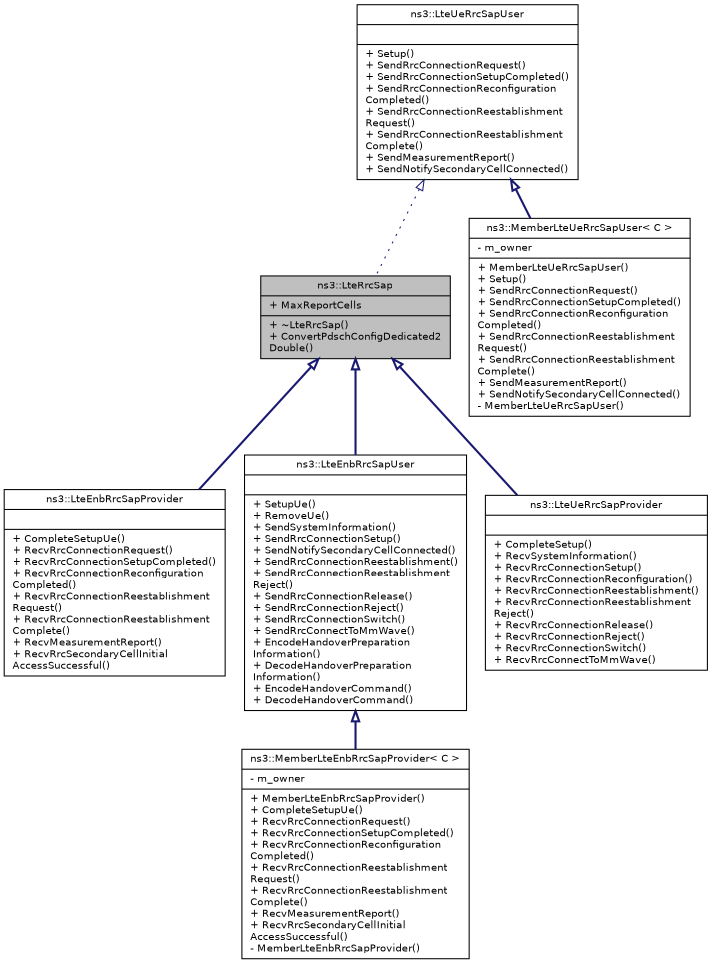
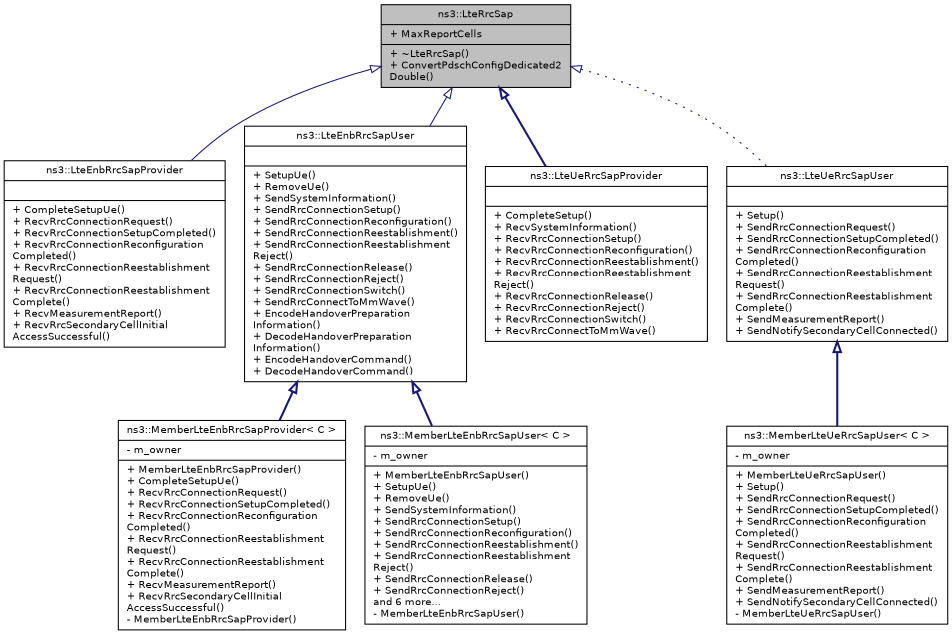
  digraph {
    node [color=black fillcolor=white fontname=Helvetica fontsize=10 shape=record style=filled]
    edge [arrowtail=onormal color=midnightblue dir=back fontname=Helvetica fontsize=10 labelfontname=Helvetica labelfontsize=10 style=bold]
    n1 [fillcolor=grey75 fontcolor=black height=0.2 label="{ns3::LteRrcSap\n|+ MaxReportCells\l|+ ~LteRrcSap()\l+ ConvertPdschConfigDedicated2\lDouble()\l}" width=0.4]
    n2 [height=0.2 label="{ns3::LteEnbRrcSapProvider\n||+ CompleteSetupUe()\l+ RecvRrcConnectionRequest()\l+ RecvRrcConnectionSetupCompleted()\l+ RecvRrcConnectionReconfiguration\lCompleted()\l+ RecvRrcConnectionReestablishment\lRequest()\l+ RecvRrcConnectionReestablishment\lComplete()\l+ RecvMeasurementReport()\l+ RecvRrcSecondaryCellInitial\lAccessSuccessful()\l}" width=0.4]
-   n3 [height=0.2 label="{ns3::LteEnbRrcSapUser\n||+ SetupUe()\l+ RemoveUe()\l+ SendSystemInformation()\l+ SendRrcConnectionSetup()\l+ SendNotifySecondaryCellConnected()\l+ SendRrcConnectionReestablishment()\l+ SendRrcConnectionReestablishment\lReject()\l+ SendRrcConnectionRelease()\l+ SendRrcConnectionReject()\l+ SendRrcConnectionSwitch()\l+ SendRrcConnectToMmWave()\l+ EncodeHandoverPreparation\lInformation()\l+ DecodeHandoverPreparation\lInformation()\l+ EncodeHandoverCommand()\l+ DecodeHandoverCommand()\l}" width=0.4]
+   n3 [height=0.2 label="{ns3::LteEnbRrcSapUser\n||+ SetupUe()\l+ RemoveUe()\l+ SendSystemInformation()\l+ SendRrcConnectionSetup()\l+ SendRrcConnectionReconfiguration()\l+ SendRrcConnectionReestablishment()\l+ SendRrcConnectionReestablishment\lReject()\l+ SendRrcConnectionRelease()\l+ SendRrcConnectionReject()\l+ SendRrcConnectionSwitch()\l+ SendRrcConnectToMmWave()\l+ EncodeHandoverPreparation\lInformation()\l+ DecodeHandoverPreparation\lInformation()\l+ EncodeHandoverCommand()\l+ DecodeHandoverCommand()\l}" width=0.4]
    n4 [height=0.2 label="{ns3::LteUeRrcSapProvider\n||+ CompleteSetup()\l+ RecvSystemInformation()\l+ RecvRrcConnectionSetup()\l+ RecvRrcConnectionReconfiguration()\l+ RecvRrcConnectionReestablishment()\l+ RecvRrcConnectionReestablishment\lReject()\l+ RecvRrcConnectionRelease()\l+ RecvRrcConnectionReject()\l+ RecvRrcConnectionSwitch()\l+ RecvRrcConnectToMmWave()\l}" width=0.4]
    n5 [height=0.2 label="{ns3::LteUeRrcSapUser\n||+ Setup()\l+ SendRrcConnectionRequest()\l+ SendRrcConnectionSetupCompleted()\l+ SendRrcConnectionReconfiguration\lCompleted()\l+ SendRrcConnectionReestablishment\lRequest()\l+ SendRrcConnectionReestablishment\lComplete()\l+ SendMeasurementReport()\l+ SendNotifySecondaryCellConnected()\l}" width=0.4]
    n6 [height=0.2 label="{ns3::MemberLteEnbRrcSapProvider\< C \>\n|- m_owner\l|+ MemberLteEnbRrcSapProvider()\l+ CompleteSetupUe()\l+ RecvRrcConnectionRequest()\l+ RecvRrcConnectionSetupCompleted()\l+ RecvRrcConnectionReconfiguration\lCompleted()\l+ RecvRrcConnectionReestablishment\lRequest()\l+ RecvRrcConnectionReestablishment\lComplete()\l+ RecvMeasurementReport()\l+ RecvRrcSecondaryCellInitial\lAccessSuccessful()\l- MemberLteEnbRrcSapProvider()\l}" width=0.4]
+   n7 [height=0.2 label="{ns3::MemberLteEnbRrcSapUser\< C \>\n|- m_owner\l|+ MemberLteEnbRrcSapUser()\l+ SetupUe()\l+ RemoveUe()\l+ SendSystemInformation()\l+ SendRrcConnectionSetup()\l+ SendRrcConnectionReconfiguration()\l+ SendRrcConnectionReestablishment()\l+ SendRrcConnectionReestablishment\lReject()\l+ SendRrcConnectionRelease()\l+ SendRrcConnectionReject()\land 6 more...\l- MemberLteEnbRrcSapUser()\l}" width=0.4]
    n8 [height=0.2 label="{ns3::MemberLteUeRrcSapUser\< C \>\n|- m_owner\l|+ MemberLteUeRrcSapUser()\l+ Setup()\l+ SendRrcConnectionRequest()\l+ SendRrcConnectionSetupCompleted()\l+ SendRrcConnectionReconfiguration\lCompleted()\l+ SendRrcConnectionReestablishment\lRequest()\l+ SendRrcConnectionReestablishment\lComplete()\l+ SendMeasurementReport()\l+ SendNotifySecondaryCellConnected()\l- MemberLteUeRrcSapUser()\l}" width=0.4]
-   n1 -> n2
-   n1 -> n3
+   n1 -> n2 [style=solid]
+   n1 -> n3 [style=solid]
    n1 -> n4
-   n5 -> n1 [style=dotted]
+   n1 -> n5 [style=dotted]
    n3 -> n6
+   n3 -> n7
    n5 -> n8
  }
